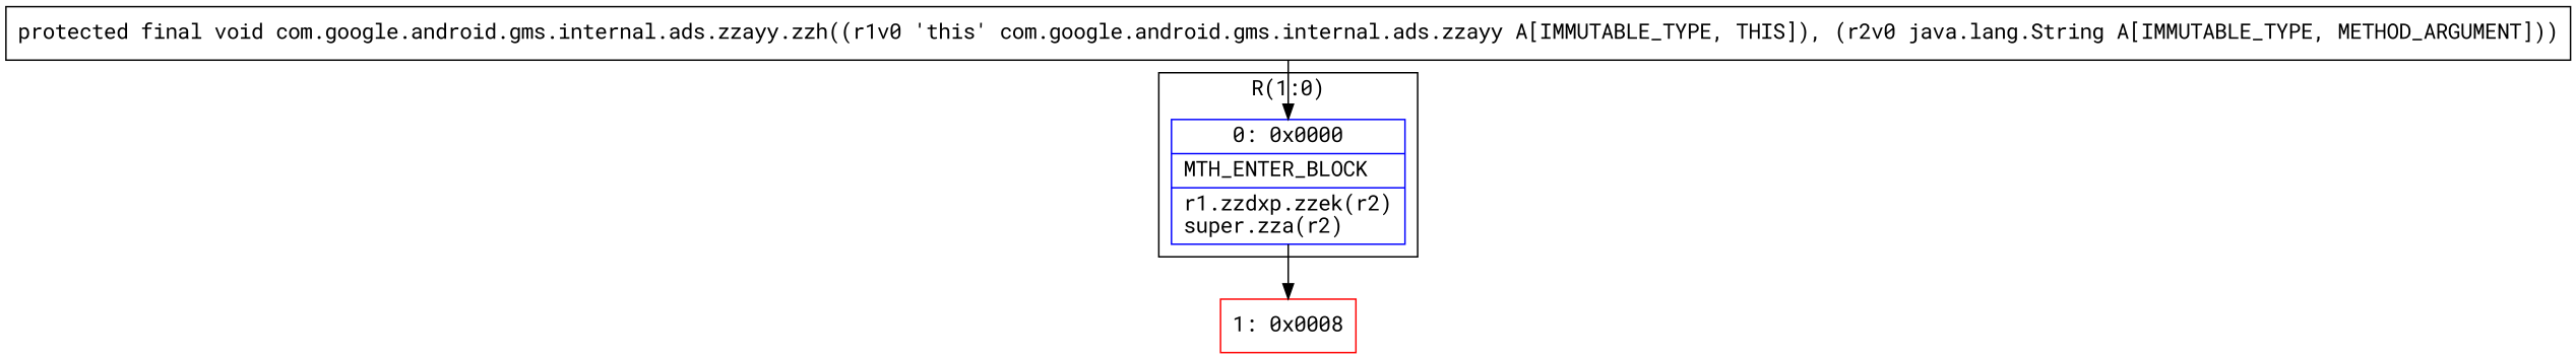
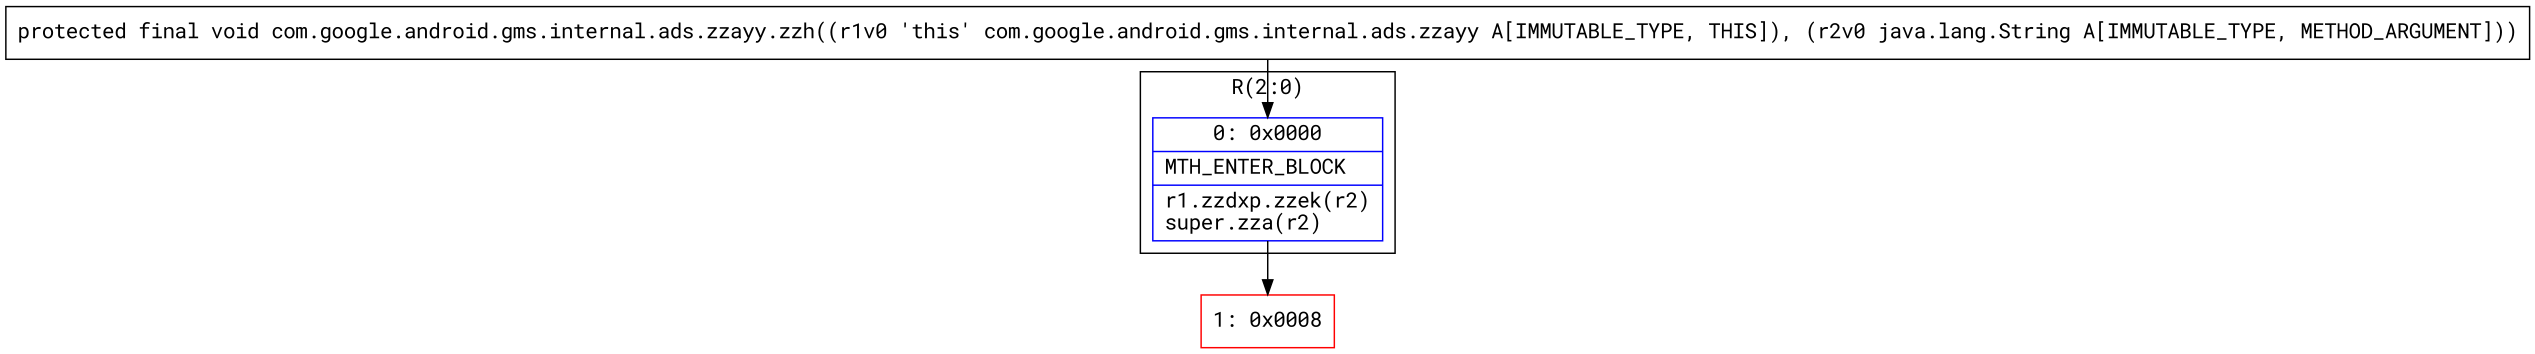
  digraph {
    fontname="Roboto Mono"
    node [shape=record fontname="Roboto Mono"]
    edge [fontname="Roboto Mono"]
    n1 [color=blue label="{0\:\ 0x0000|MTH_ENTER_BLOCK\l|r1.zzdxp.zzek(r2)\lsuper.zza(r2)\l}"]
    n2 [color=red label="{1\:\ 0x0008}"]
    n3 [label="{protected final void com.google.android.gms.internal.ads.zzayy.zzh((r1v0 'this' com.google.android.gms.internal.ads.zzayy A[IMMUTABLE_TYPE, THIS]), (r2v0 java.lang.String A[IMMUTABLE_TYPE, METHOD_ARGUMENT])) }"]
    subgraph cluster_1 {
-     label="R(1:0)"
+     label="R(2:0)"
      n1
    }
    n1 -> n2
    n3 -> n1
  }
